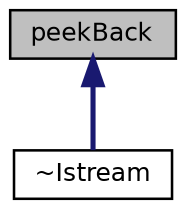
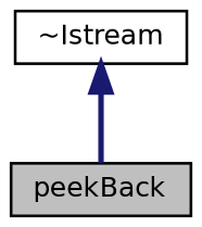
  digraph {
    rankdir=TB
    node [color=black fontname=Helvetica fontsize=10 shape=box]
    n1 [fillcolor=grey75 fontcolor=black height=0.2 label=peekBack style=filled width=0.4]
    n2 [height=0.2 label="~Istream" width=0.4]
-   n1 -> n2 [color=midnightblue dir=back fontname=Helvetica fontsize=10 labelfontname=Helvetica labelfontsize=10 style=bold]
+   n2 -> n1 [color=midnightblue dir=back fontname=Helvetica fontsize=10 labelfontname=Helvetica labelfontsize=10 style=bold]
  }
